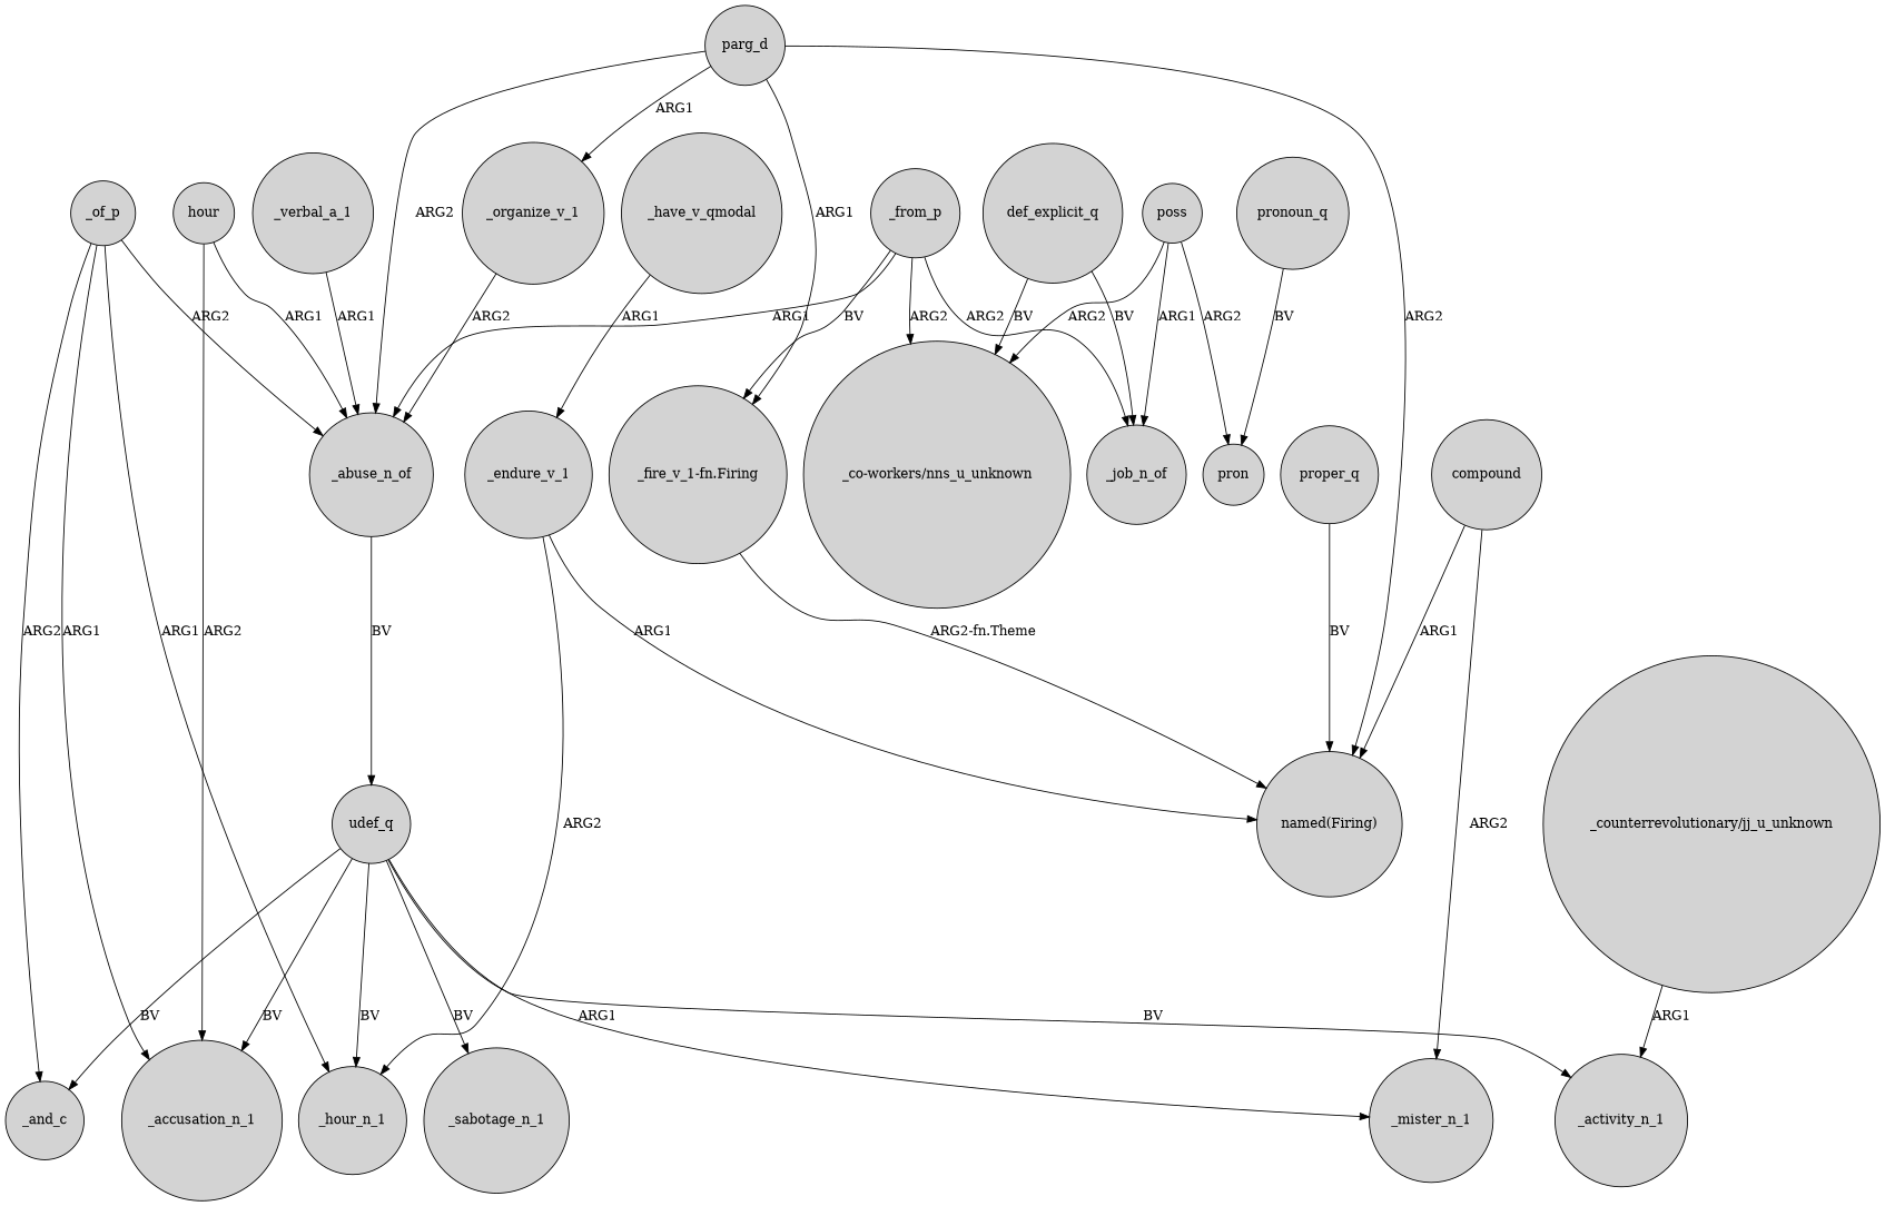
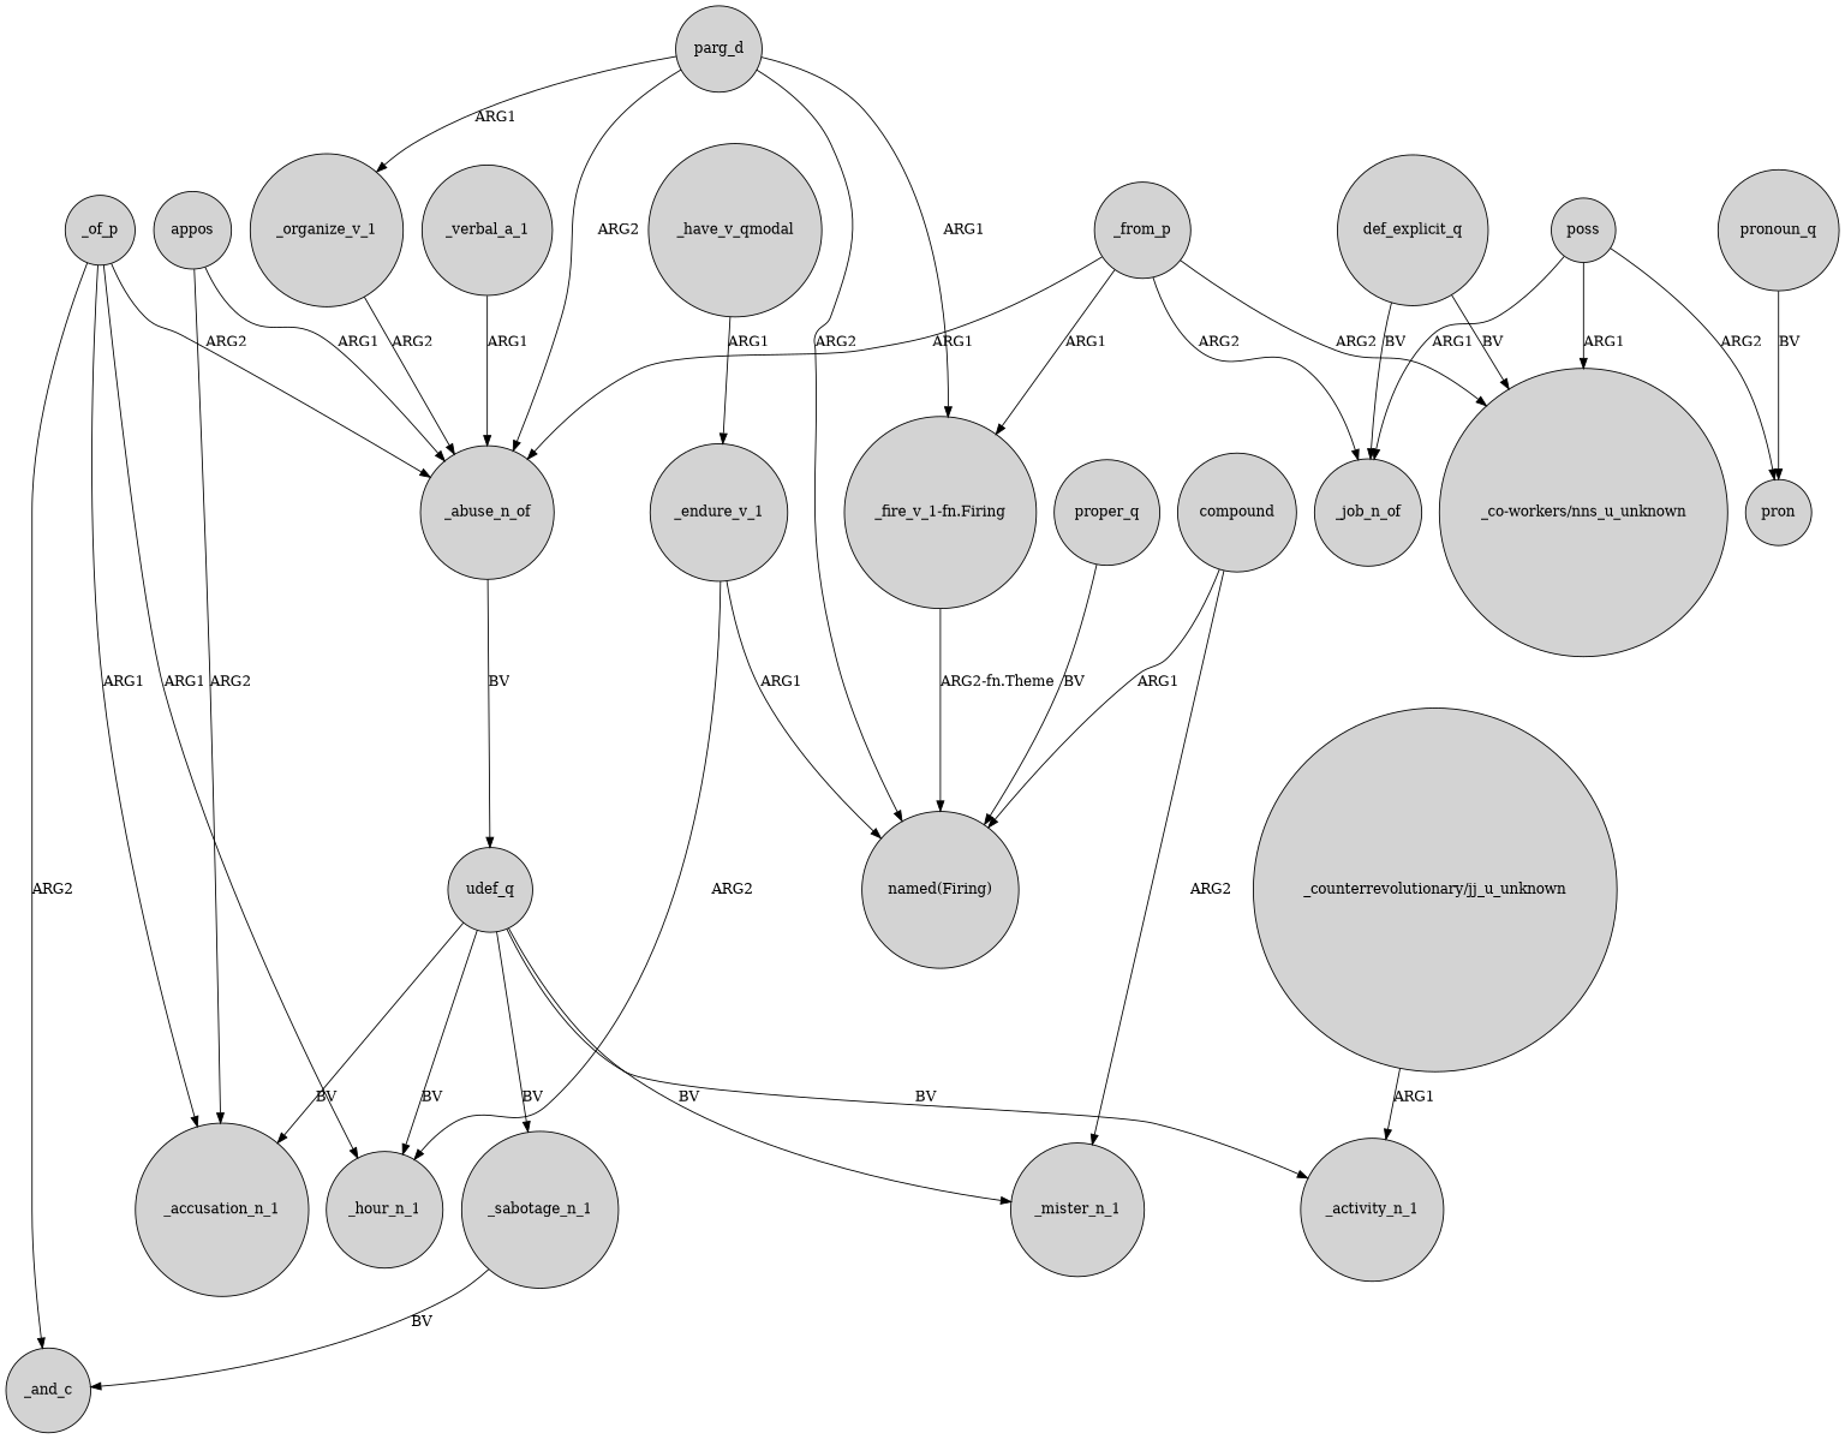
  digraph {
    node [shape=circle style=filled]
    _of_p
    _accusation_n_1
    _abuse_n_of
    _hour_n_1
    _and_c
    udef_q
    poss
    pron
    _job_n_of
    "_co-workers/nns_u_unknown"
    _activity_n_1
    _mister_n_1
    _sabotage_n_1
    parg_d
    "_fire_v_1-fn.Firing"
    n16 [label="named(Firing)"]
    _organize_v_1
    compound
    _endure_v_1
    _verbal_a_1
    _from_p
-   appos [label=hour]
+   appos
    pronoun_q
    proper_q
    def_explicit_q
    "_counterrevolutionary/jj_u_unknown"
    _have_v_qmodal
    _of_p -> _accusation_n_1 [label=ARG1]
    _of_p -> _abuse_n_of [label=ARG2]
    _of_p -> _hour_n_1 [label=ARG1]
    _of_p -> _and_c [label=ARG2]
    _abuse_n_of -> udef_q [label=BV]
    udef_q -> _accusation_n_1 [label=BV]
    udef_q -> _hour_n_1 [label=BV]
-   udef_q -> _and_c [label=BV]
+   _sabotage_n_1 -> _and_c [label=BV]
    udef_q -> _activity_n_1 [label=BV]
-   udef_q -> _mister_n_1 [label=ARG1]
+   udef_q -> _mister_n_1 [label=BV]
    udef_q -> _sabotage_n_1 [label=BV]
    poss -> pron [label=ARG2]
    poss -> _job_n_of [label=ARG1]
-   poss -> "_co-workers/nns_u_unknown" [label=ARG2]
+   poss -> "_co-workers/nns_u_unknown" [label=ARG1]
    parg_d -> _abuse_n_of [label=ARG2]
    parg_d -> "_fire_v_1-fn.Firing" [label=ARG1]
    parg_d -> n16 [label=ARG2]
    parg_d -> _organize_v_1 [label=ARG1]
    "_fire_v_1-fn.Firing" -> n16 [label="ARG2-fn.Theme"]
    _organize_v_1 -> _abuse_n_of [label=ARG2]
    compound -> _mister_n_1 [label=ARG2]
    compound -> n16 [label=ARG1]
    _endure_v_1 -> _hour_n_1 [label=ARG2]
    _endure_v_1 -> n16 [label=ARG1]
    _verbal_a_1 -> _abuse_n_of [label=ARG1]
    _from_p -> _abuse_n_of [label=ARG1]
    _from_p -> _job_n_of [label=ARG2]
    _from_p -> "_co-workers/nns_u_unknown" [label=ARG2]
-   _from_p -> "_fire_v_1-fn.Firing" [label=BV]
+   _from_p -> "_fire_v_1-fn.Firing" [label=ARG1]
    appos -> _accusation_n_1 [label=ARG2]
    appos -> _abuse_n_of [label=ARG1]
    pronoun_q -> pron [label=BV]
    proper_q -> n16 [label=BV]
    def_explicit_q -> _job_n_of [label=BV]
    def_explicit_q -> "_co-workers/nns_u_unknown" [label=BV]
    "_counterrevolutionary/jj_u_unknown" -> _activity_n_1 [label=ARG1]
    _have_v_qmodal -> _endure_v_1 [label=ARG1]
  }
